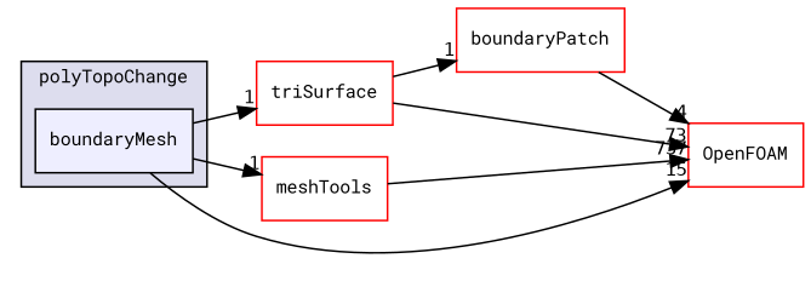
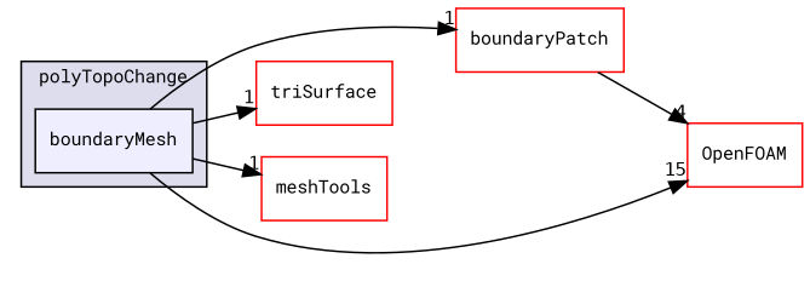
  digraph {
    compound=true
    fontname="Roboto Mono"
    rankdir=LR
    node [fontname="Roboto Mono" fontsize=10 shape=box color=red]
    edge [fontname="Roboto Mono" headlabel=1 labeldistance=1.5 labelfontname=Helvetica labelfontsize=10]
    n1 [fillcolor="#eeeeff" label=boundaryMesh pencolor=black style=filled color=""]
    n2 [label=boundaryPatch]
    n3 [label=triSurface]
    n4 [label=meshTools]
    n5 [label=OpenFOAM]
    subgraph cluster_1 {
      bgcolor="#ddddee"
      fontsize=10
      label=polyTopoChange
      pencolor=black
      n1
    }
-   n3 -> n2
+   n1 -> n2
    n1 -> n3
    n1 -> n4
    n1 -> n5 [headlabel=15]
    n2 -> n5 [headlabel=4]
-   n3 -> n5 [headlabel=73]
-   n4 -> n5 [headlabel=737]
  }
